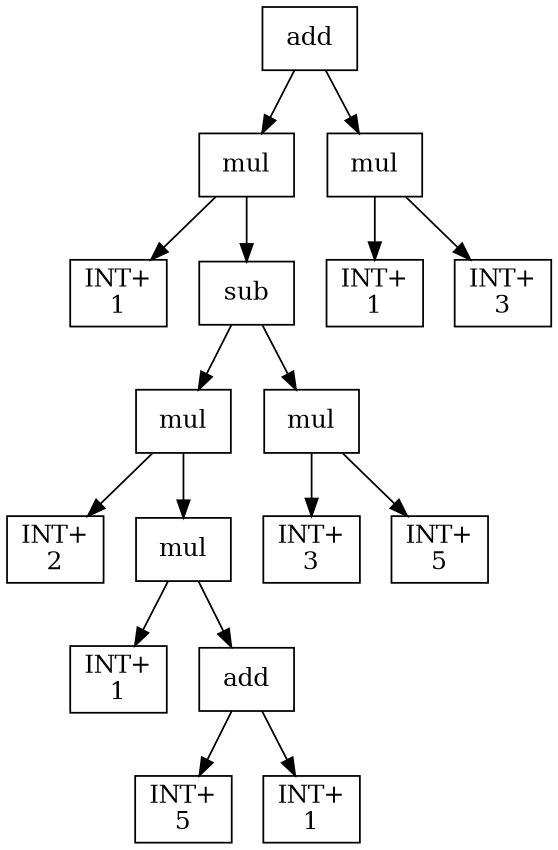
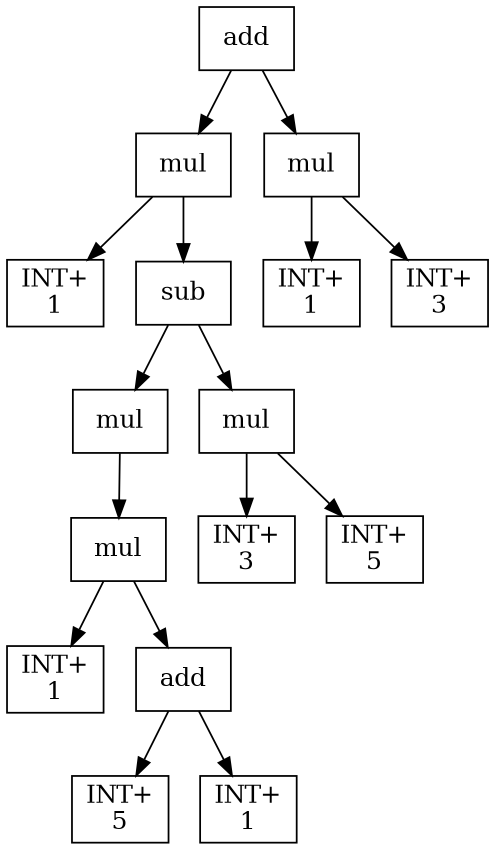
  digraph {
    node [shape=box]
    n1 [label=add]
    n2 [label=mul]
    n3 [label=mul]
    n4 [label="INT+\n1"]
    n5 [label=sub]
    n6 [label=mul]
    n7 [label=mul]
-   n8 [label="INT+\n2"]
    n9 [label=mul]
    n10 [label="INT+\n1"]
    n11 [label=add]
    n12 [label="INT+\n5"]
    n13 [label="INT+\n1"]
    n14 [label="INT+\n3"]
    n15 [label="INT+\n5"]
    n16 [label="INT+\n1"]
    n17 [label="INT+\n3"]
    n1 -> n2
    n1 -> n3
    n2 -> n4
    n2 -> n5
    n3 -> n16
    n3 -> n17
    n5 -> n6
    n5 -> n7
-   n6 -> n8
    n6 -> n9
    n7 -> n14
    n7 -> n15
    n9 -> n10
    n9 -> n11
    n11 -> n12
    n11 -> n13
  }
